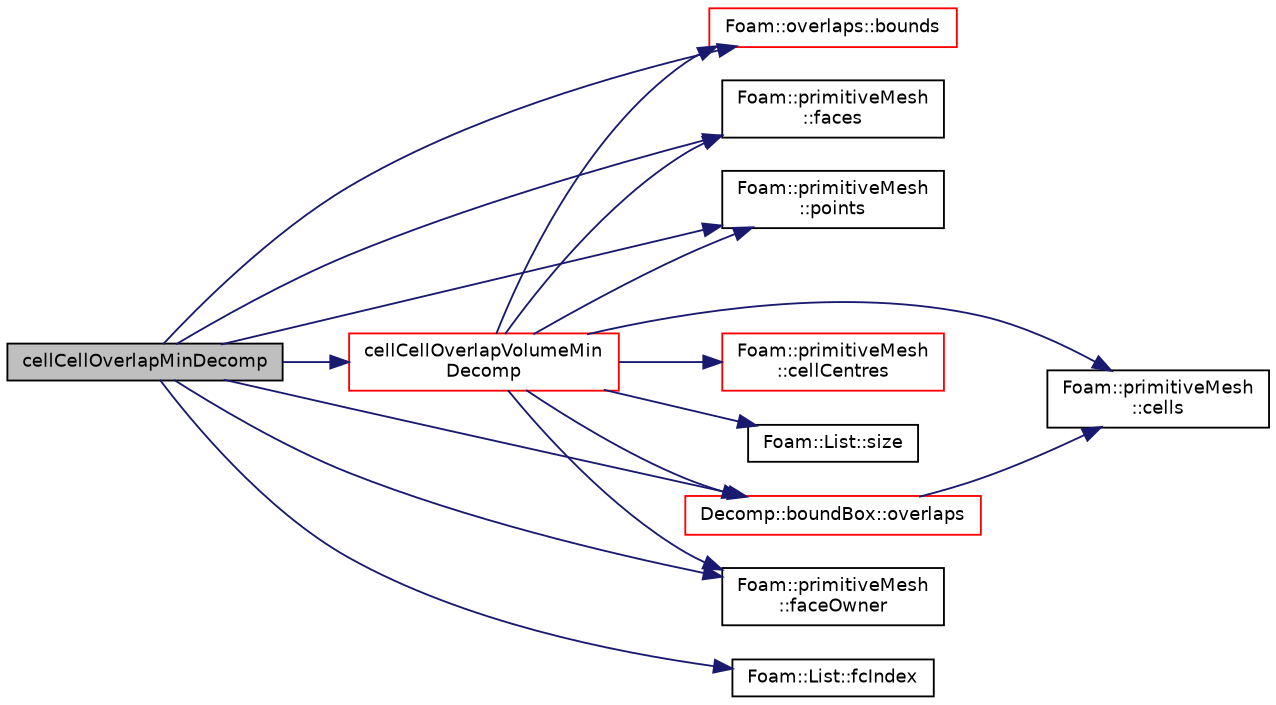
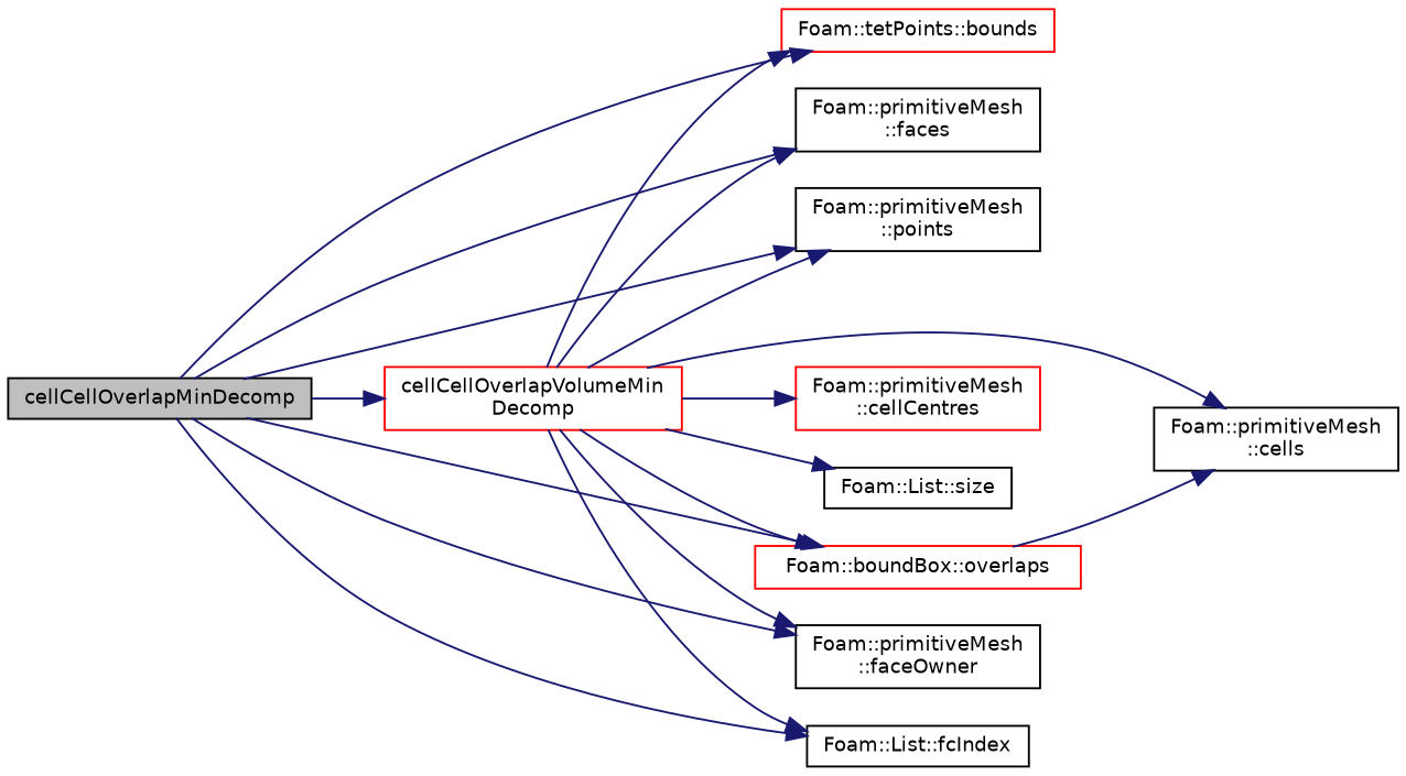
  digraph {
    rankdir=LR
    node [color=black fontname=Helvetica fontsize=10 shape=record]
    edge [color=midnightblue fontname=Helvetica fontsize=10 labelfontname=Helvetica labelfontsize=10 style=solid]
    n1 [fillcolor=grey75 fontcolor=black height=0.2 label=cellCellOverlapMinDecomp style=filled width=0.4]
-   n2 [color=red height=0.2 label="Foam::overlaps::bounds" width=0.4]
+   n2 [color=red height=0.2 label="Foam::tetPoints::bounds" width=0.4]
    n3 [color=red height=0.2 label="cellCellOverlapVolumeMin\lDecomp" width=0.4]
    n4 [height=0.2 label="Foam::primitiveMesh\l::faces" width=0.4]
    n5 [height=0.2 label="Foam::primitiveMesh\l::points" width=0.4]
-   n6 [color=red height=0.2 label="Decomp::boundBox::overlaps" width=0.4]
+   n6 [color=red height=0.2 label="Foam::boundBox::overlaps" width=0.4]
    n7 [height=0.2 label="Foam::primitiveMesh\l::faceOwner" width=0.4]
    n8 [height=0.2 label="Foam::List::fcIndex" width=0.4]
    n9 [height=0.2 label="Foam::primitiveMesh\l::cells" width=0.4]
    n10 [color=red height=0.2 label="Foam::primitiveMesh\l::cellCentres" width=0.4]
    n11 [height=0.2 label="Foam::List::size" width=0.4]
    n1 -> n2
    n1 -> n3
    n1 -> n4
    n1 -> n5
    n1 -> n6
    n1 -> n7
    n1 -> n8
    n3 -> n2
    n3 -> n4
    n3 -> n5
    n3 -> n6
    n3 -> n7
+   n3 -> n8
    n3 -> n9
    n3 -> n10
    n3 -> n11
    n6 -> n9
  }
